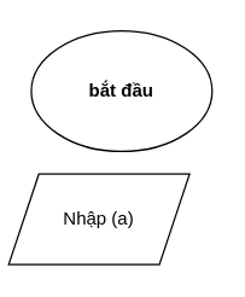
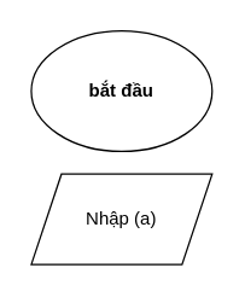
  <mxCell id="0" />
  <mxCell id="1" parent="0" />
  <mxCell id="2" value="&lt;b&gt;bắt đầu&lt;/b&gt;" style="ellipse;whiteSpace=wrap;html=1;" vertex="1" parent="1"><mxGeometry x="20" y="20" width="120" height="80" as="geometry" /></mxCell>
- <mxCell id="3" value="Nhập (a)" style="shape=parallelogram;perimeter=parallelogramPerimeter;whiteSpace=wrap;html=1;fixedSize=1;" vertex="1" parent="1"><mxGeometry x="5" y="115" width="120" height="60" as="geometry" /></mxCell>
+ <mxCell id="3" value="Nhập (a)" style="shape=parallelogram;perimeter=parallelogramPerimeter;whiteSpace=wrap;html=1;fixedSize=1;" vertex="1" parent="1"><mxGeometry x="20" y="115" width="120" height="60" as="geometry" /></mxCell>
